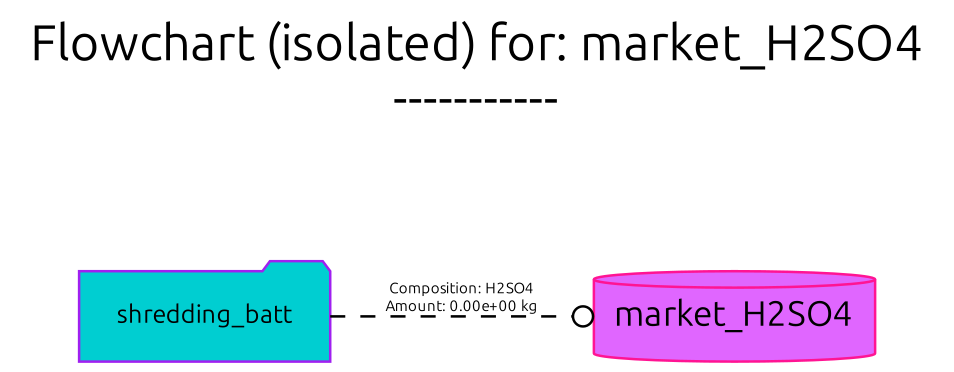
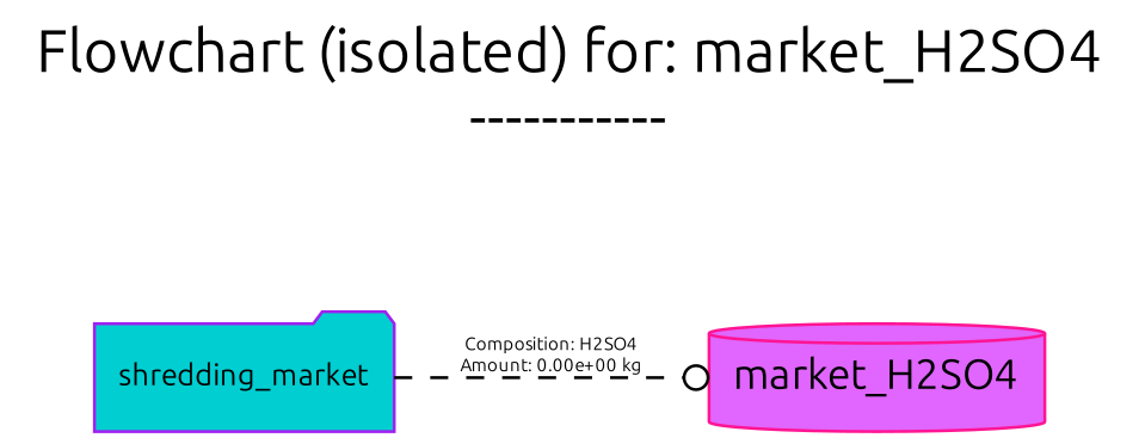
  digraph {
    font=Cabin
    fontname=Ubuntu
    fontsize=20
    label="Flowchart (isolated) for: market_H2SO4\n-----------"
    labeljust=c
    labelloc=tc
    nodesep=0.6
    rankdir=LR
    ranksep=0.6
    node [fontname=Ubuntu style=filled]
    market_H2SO4 [fillcolor=mediumorchid1 fontsize=14 height=0.5 shape=cylinder width=1.5278 color=deeppink]
-   shredding_batt [fillcolor=darkturquoise fontsize=10 height=0.5 shape=folder width=1.1111 color=purple]
+   shredding_batt [fillcolor=darkturquoise fontsize=10 height=0.5 shape=folder width=1.1111 color=purple label=shredding_market]
    shredding_batt -> market_H2SO4 [color=black fontname=Ubuntu fontsize=6 label="Composition: H2SO4\nAmount: 0.00e+00 kg" style=dashed arrowhead=odot]
  }
